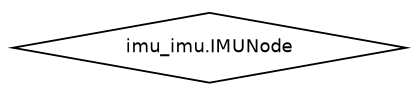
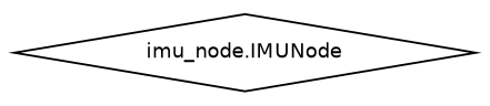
  digraph {
    rankdir=TB
-   n1 [color=black fillcolor=white fontname=Helvetica fontsize=10 height=0.2 label="imu_imu.IMUNode" shape=diamond style=filled width=0.4]
+   n1 [color=black fillcolor=white fontname=Helvetica fontsize=10 height=0.2 label="imu_node.IMUNode" shape=diamond style=filled width=0.4]
  }
